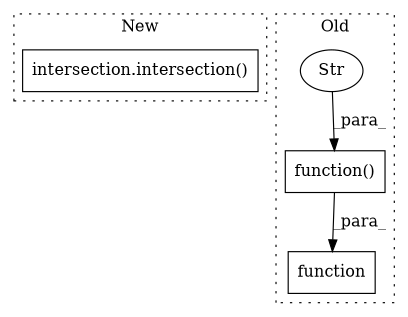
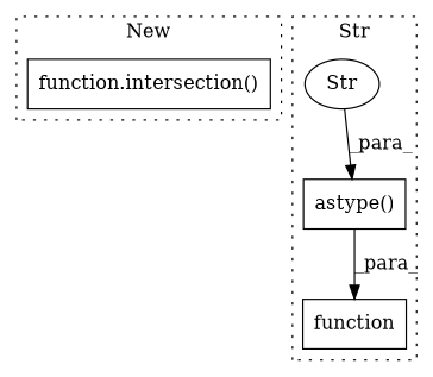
  digraph {
    node [a=75 l=7 shape=box]
-   n1 [l="13,1" label="intersection.intersection()" s="1322,1368"]
-   n2 [l="39,1" label="function()" s="619,665"]
+   n1 [l="13,1" label="function.intersection()" s="1322,1368"]
+   n2 [l="39,1" label="astype()" s="619,665"]
    n3 [a=66 label=Str s=658 shape=ellipse]
    n4 [a=93 label=function s=1066]
    subgraph cluster_1 {
      label=New
      style=dotted
      n1
    }
    subgraph cluster_2 {
-     label=Old
+     label=Str
      style=dotted
      n2
      n3
      n4
    }
    n2 -> n4 [label=_para_]
    n3 -> n2 [label=_para_]
  }
